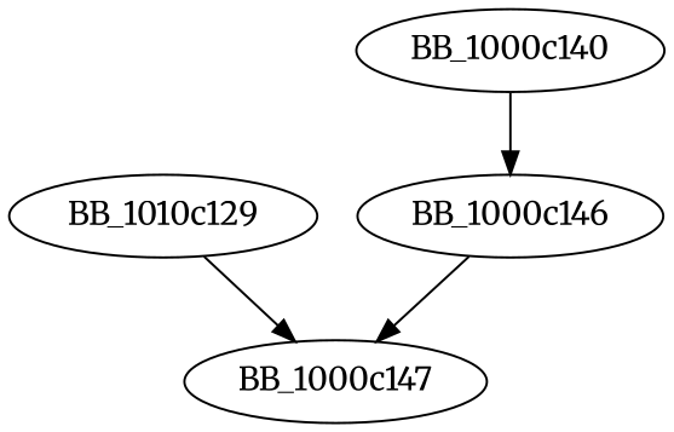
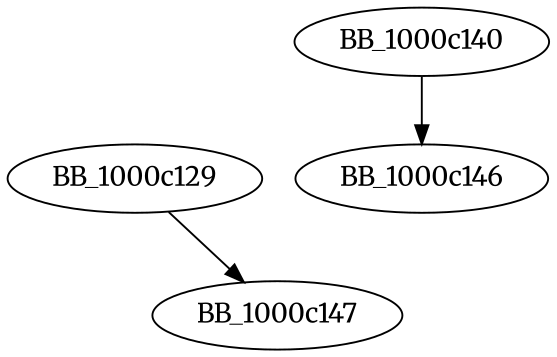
  digraph {
    fontname=Merriweather
    node [fontname=Merriweather]
    edge [fontname=Merriweather]
-   BB_1000c129 [label=BB_1010c129]
+   BB_1000c129
    BB_1000c147
    BB_1000c140
    BB_1000c146
    BB_1000c129 -> BB_1000c147
    BB_1000c140 -> BB_1000c146
-   BB_1000c146 -> BB_1000c147
  }
